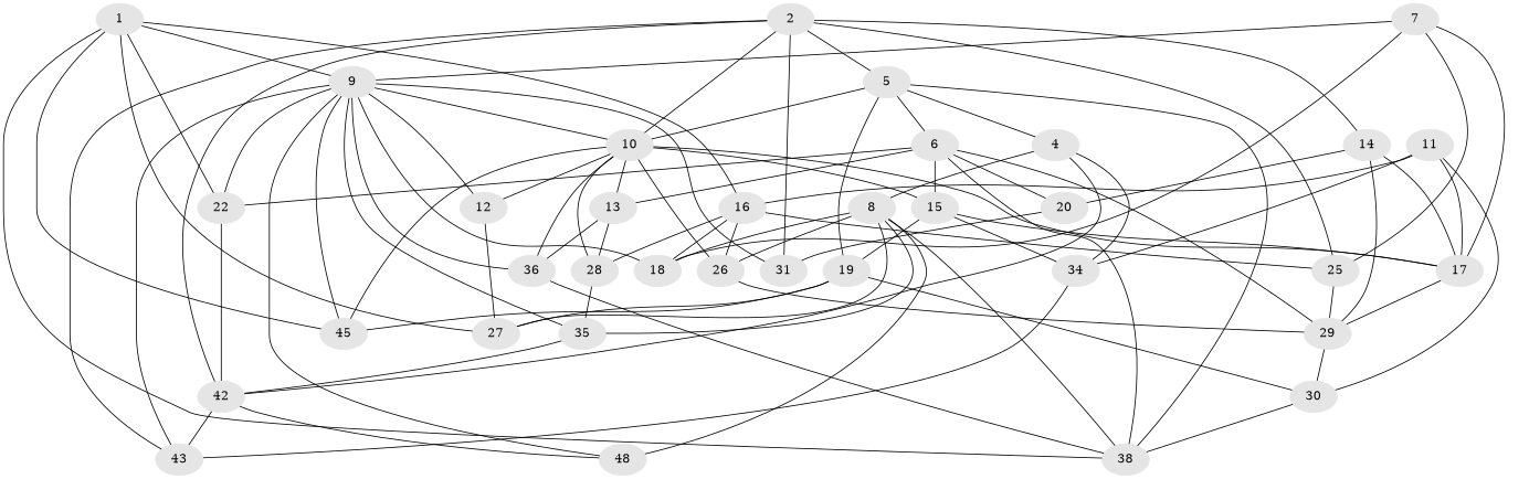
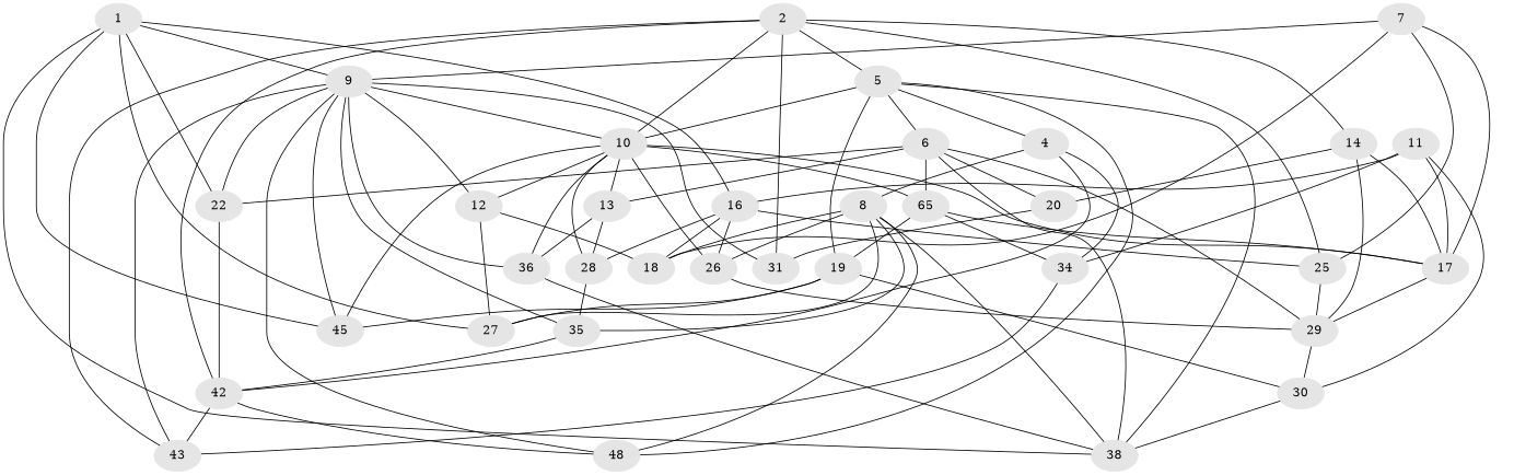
  graph {
    node [color=gray90 style=filled]
    1 [super="+56"]
    9 [super="+58+32+59+49"]
    16 [super="+57"]
    22
    27
    38 [super="+46"]
    45
    10 [super="+52+39+55"]
    31
    43
    48
    18
    35
    12
    36
    25
    26
    28
    42 [super="+54"]
    2 [super="+5+47"]
    n21 [label=5 super="+23"]
    14
    4
    6 [super="+44+40"]
    19 [super="+24"]
    13
-   15 [super="+21"]
+   15 [super="+21" label=65]
    17 [super="+41"]
    20
    29 [super="+37"]
    8 [super="+51+50"]
    34
    30
    7
    11
    1 -- 9
    1 -- 16
    1 -- 22
    1 -- 27
    1 -- 38
    1 -- 45
    9 -- 22
    9 -- 45
    9 -- 10
    9 -- 31
    9 -- 43
    9 -- 48
-   9 -- 18
+   12 -- 18
    9 -- 35
    9 -- 12
    9 -- 36
    16 -- 18
    16 -- 25
    16 -- 26
    16 -- 28
    22 -- 42
    10 -- 45
    10 -- 12
    10 -- 36
    10 -- 26
    10 -- 28
    10 -- 13
    10 -- 15 [weight=2]
    10 -- 17
    35 -- 42
    12 -- 27
    36 -- 38
    25 -- 29
    26 -- 29
    28 -- 35
    42 -- 43
    42 -- 48
    2 -- 10
    2 -- 31 [weight=2]
    2 -- 43
    2 -- 25
    2 -- 42
    2 -- n21
    2 -- 14
    n21 -- 38
    n21 -- 10
+   n21 -- 48
    n21 -- 4
    n21 -- 6
    n21 -- 19 [weight=2]
    14 -- 17
    14 -- 20
    14 -- 29
    4 -- 42
    4 -- 8
    4 -- 34
    6 -- 22
    6 -- 38
    6 -- 13
    6 -- 15
    6 -- 20
    6 -- 29
    19 -- 27
    19 -- 45
    19 -- 30
    13 -- 36
    13 -- 28
    15 -- 19
    15 -- 17
    15 -- 34
    17 -- 29
    20 -- 31
    29 -- 30
    8 -- 27
    8 -- 38
    8 -- 48
    8 -- 18
    8 -- 35
    8 -- 26
    34 -- 43
    30 -- 38
    7 -- 9
    7 -- 18
    7 -- 25
    7 -- 17
    11 -- 16
    11 -- 17
    11 -- 34
    11 -- 30
  }
